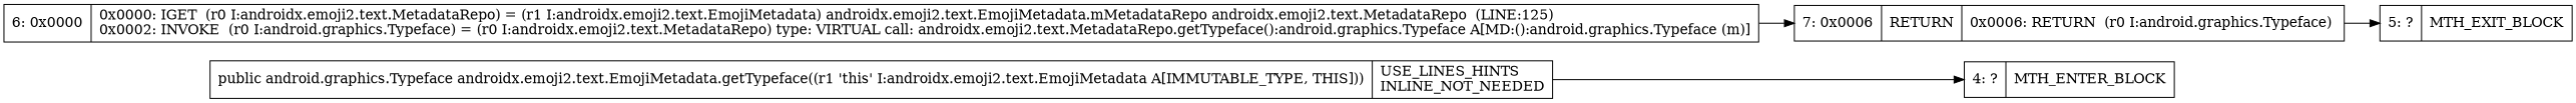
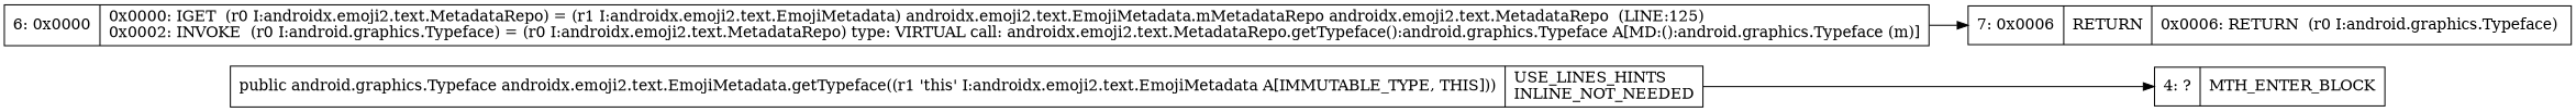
  digraph {
    rankdir=LR
    node [shape=record]
    n1 [label="{4\:\ ?|MTH_ENTER_BLOCK\l}"]
    n2 [label="{6\:\ 0x0000|0x0000: IGET  (r0 I:androidx.emoji2.text.MetadataRepo) = (r1 I:androidx.emoji2.text.EmojiMetadata) androidx.emoji2.text.EmojiMetadata.mMetadataRepo androidx.emoji2.text.MetadataRepo  (LINE:125)\l0x0002: INVOKE  (r0 I:android.graphics.Typeface) = (r0 I:androidx.emoji2.text.MetadataRepo) type: VIRTUAL call: androidx.emoji2.text.MetadataRepo.getTypeface():android.graphics.Typeface A[MD:():android.graphics.Typeface (m)]\l}"]
    n3 [label="{7\:\ 0x0006|RETURN\l|0x0006: RETURN  (r0 I:android.graphics.Typeface) \l}"]
-   n4 [label="{5\:\ ?|MTH_EXIT_BLOCK\l}"]
    n5 [label="{public android.graphics.Typeface androidx.emoji2.text.EmojiMetadata.getTypeface((r1 'this' I:androidx.emoji2.text.EmojiMetadata A[IMMUTABLE_TYPE, THIS]))  | USE_LINES_HINTS\lINLINE_NOT_NEEDED\l}"]
    n2 -> n3
-   n3 -> n4
    n5 -> n1
  }
